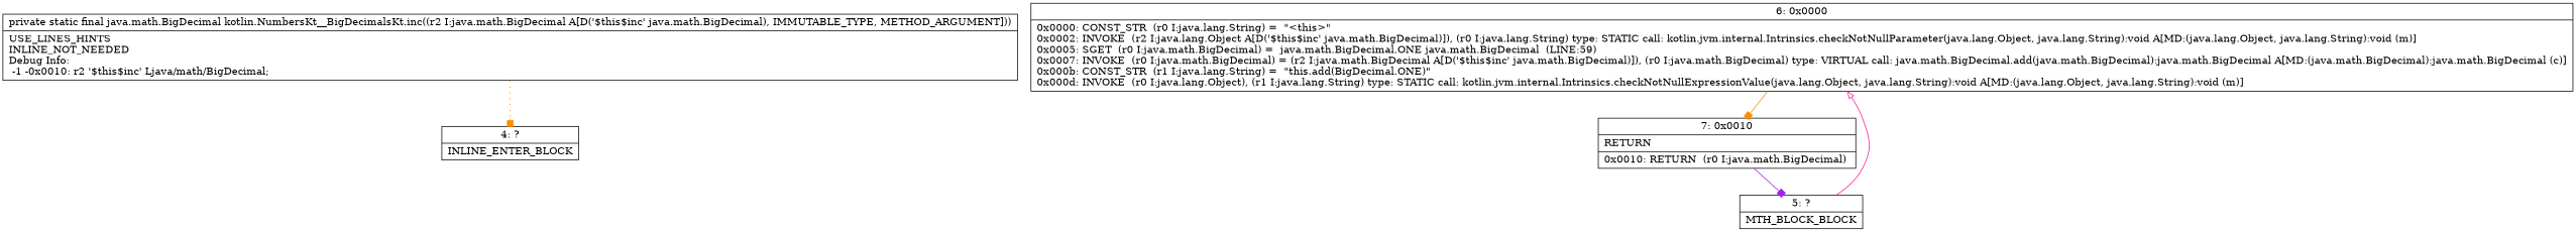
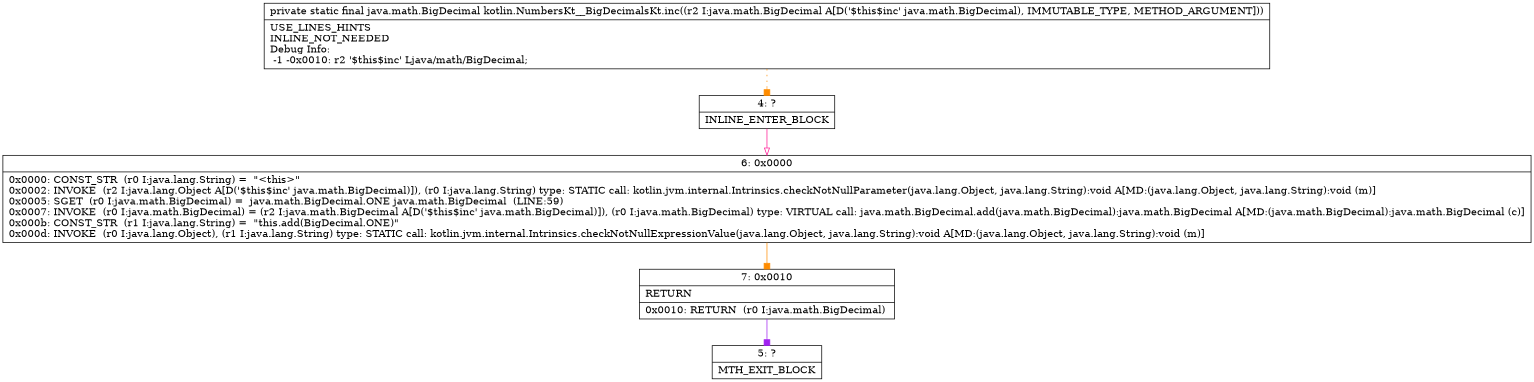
  digraph {
    node [shape=record]
    edge [arrowhead=box color=darkorange style=solid]
    n1 [label="{4\:\ ?|INLINE_ENTER_BLOCK\l}"]
    n2 [label="{6\:\ 0x0000|0x0000: CONST_STR  (r0 I:java.lang.String) =  \"\<this\>\" \l0x0002: INVOKE  (r2 I:java.lang.Object A[D('$this$inc' java.math.BigDecimal)]), (r0 I:java.lang.String) type: STATIC call: kotlin.jvm.internal.Intrinsics.checkNotNullParameter(java.lang.Object, java.lang.String):void A[MD:(java.lang.Object, java.lang.String):void (m)]\l0x0005: SGET  (r0 I:java.math.BigDecimal) =  java.math.BigDecimal.ONE java.math.BigDecimal  (LINE:59)\l0x0007: INVOKE  (r0 I:java.math.BigDecimal) = (r2 I:java.math.BigDecimal A[D('$this$inc' java.math.BigDecimal)]), (r0 I:java.math.BigDecimal) type: VIRTUAL call: java.math.BigDecimal.add(java.math.BigDecimal):java.math.BigDecimal A[MD:(java.math.BigDecimal):java.math.BigDecimal (c)]\l0x000b: CONST_STR  (r1 I:java.lang.String) =  \"this.add(BigDecimal.ONE)\" \l0x000d: INVOKE  (r0 I:java.lang.Object), (r1 I:java.lang.String) type: STATIC call: kotlin.jvm.internal.Intrinsics.checkNotNullExpressionValue(java.lang.Object, java.lang.String):void A[MD:(java.lang.Object, java.lang.String):void (m)]\l}"]
    n3 [label="{7\:\ 0x0010|RETURN\l|0x0010: RETURN  (r0 I:java.math.BigDecimal) \l}"]
-   n4 [label="{5\:\ ?|MTH_BLOCK_BLOCK\l}"]
+   n4 [label="{5\:\ ?|MTH_EXIT_BLOCK\l}"]
    n5 [label="{private static final java.math.BigDecimal kotlin.NumbersKt__BigDecimalsKt.inc((r2 I:java.math.BigDecimal A[D('$this$inc' java.math.BigDecimal), IMMUTABLE_TYPE, METHOD_ARGUMENT]))  | USE_LINES_HINTS\lINLINE_NOT_NEEDED\lDebug Info:\l  \-1 \-0x0010: r2 '$this$inc' Ljava\/math\/BigDecimal;\l}"]
-   n4 -> n2 [arrowhead=onormal color=deeppink]
+   n1 -> n2 [arrowhead=onormal color=deeppink]
    n2 -> n3
    n3 -> n4 [color=purple]
    n5 -> n1 [style=dotted]
  }
